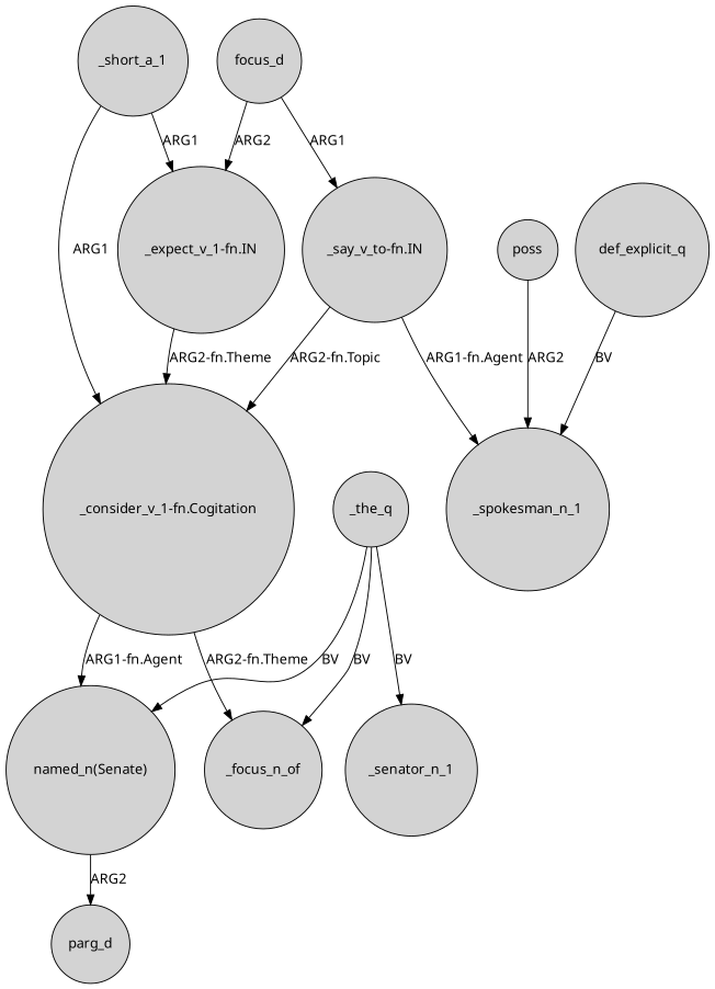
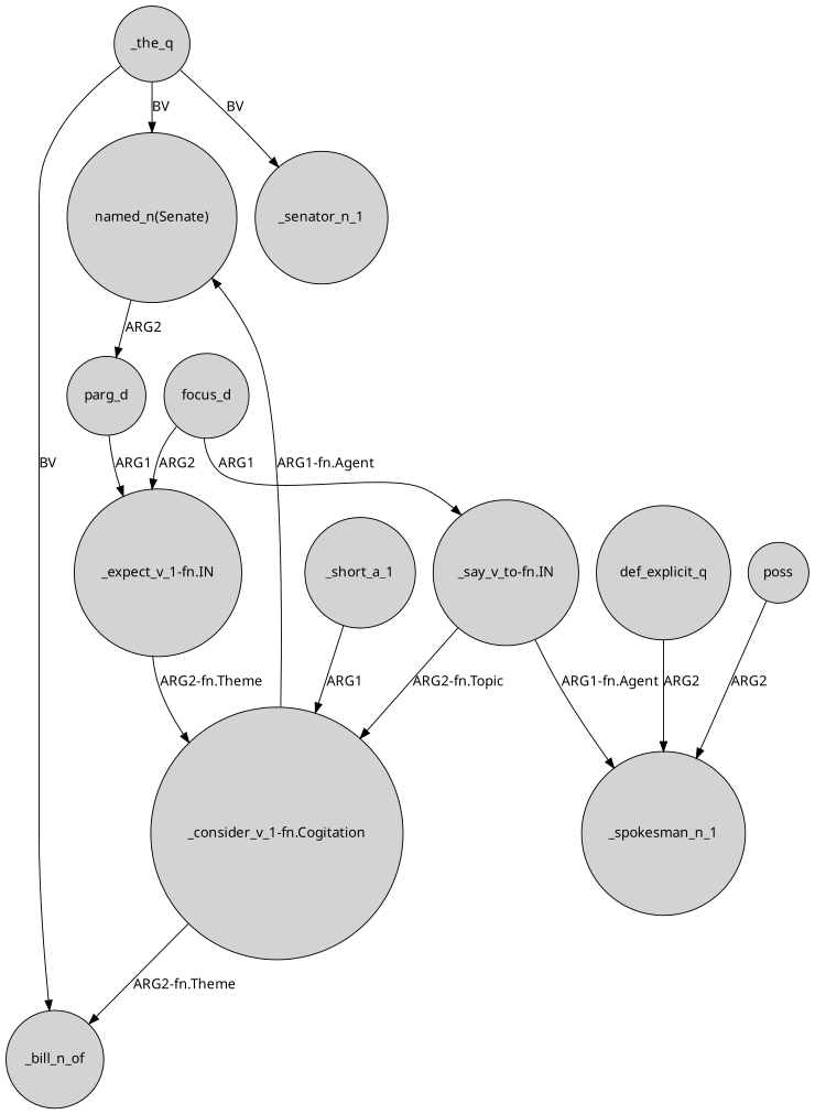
  digraph {
    fontname="Noto Sans"
    node [fontname="Noto Sans" shape=circle style=filled]
    edge [fontname="Noto Sans"]
    _the_q
-   _bill_n_of [label=_focus_n_of]
+   _bill_n_of
    "named_n(Senate)"
    _senator_n_1
    parg_d
    poss
    _spokesman_n_1
    "_consider_v_1-fn.Cogitation"
    "_say_v_to-fn.IN"
    "_expect_v_1-fn.IN"
    _short_a_1
    def_explicit_q
    focus_d
    _the_q -> _bill_n_of [label=BV]
    _the_q -> "named_n(Senate)" [label=BV]
    _the_q -> _senator_n_1 [label=BV]
    "named_n(Senate)" -> parg_d [label=ARG2]
-   _short_a_1 -> "_expect_v_1-fn.IN" [label=ARG1]
+   parg_d -> "_expect_v_1-fn.IN" [label=ARG1]
    poss -> _spokesman_n_1 [label=ARG2]
    "_consider_v_1-fn.Cogitation" -> _bill_n_of [label="ARG2-fn.Theme"]
    "_consider_v_1-fn.Cogitation" -> "named_n(Senate)" [label="ARG1-fn.Agent"]
    "_say_v_to-fn.IN" -> _spokesman_n_1 [label="ARG1-fn.Agent"]
    "_say_v_to-fn.IN" -> "_consider_v_1-fn.Cogitation" [label="ARG2-fn.Topic"]
    "_expect_v_1-fn.IN" -> "_consider_v_1-fn.Cogitation" [label="ARG2-fn.Theme"]
    _short_a_1 -> "_consider_v_1-fn.Cogitation" [label=ARG1]
-   def_explicit_q -> _spokesman_n_1 [label=BV]
+   def_explicit_q -> _spokesman_n_1 [label=ARG2]
    focus_d -> "_say_v_to-fn.IN" [label=ARG1]
    focus_d -> "_expect_v_1-fn.IN" [label=ARG2]
  }
